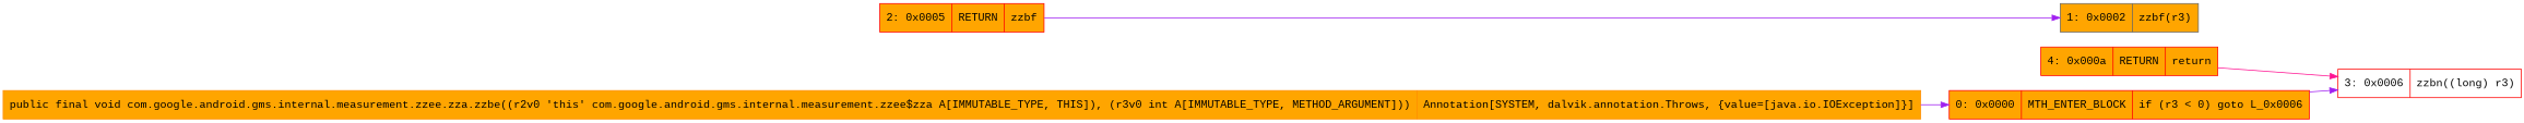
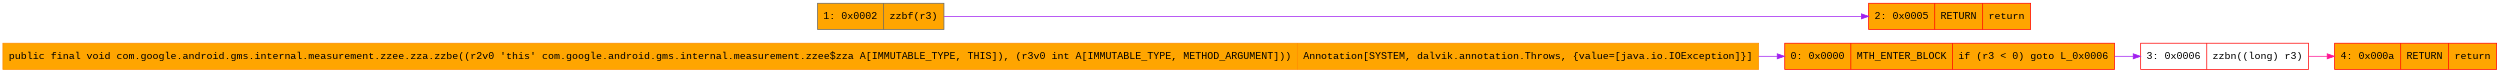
  digraph {
    fontname="Liberation Mono"
    rankdir=LR
    node [color=red fillcolor=orange fontname="Liberation Mono" shape=record style=filled]
    edge [color=purple fontname="Liberation Mono"]
    n1 [label="{0\:\ 0x0000|MTH_ENTER_BLOCK\l|if (r3 \< 0) goto L_0x0006\l}"]
    n2 [fillcolor=white label="{3\:\ 0x0006|zzbn((long) r3)\l}"]
    n3 [color=gray40 label="{1\:\ 0x0002|zzbf(r3)\l}"]
-   n4 [label="{2\:\ 0x0005|RETURN\l|zzbf\l}"]
+   n4 [label="{2\:\ 0x0005|RETURN\l|return\l}"]
    n5 [label="{4\:\ 0x000a|RETURN\l|return\l}"]
    n6 [color=darkorange label="{public final void com.google.android.gms.internal.measurement.zzee.zza.zzbe((r2v0 'this' com.google.android.gms.internal.measurement.zzee$zza A[IMMUTABLE_TYPE, THIS]), (r3v0 int A[IMMUTABLE_TYPE, METHOD_ARGUMENT]))  | Annotation[SYSTEM, dalvik.annotation.Throws, \{value=[java.io.IOException]\}]\l}"]
    n1 -> n2
-   n5 -> n2 [color=deeppink]
-   n4 -> n3
+   n2 -> n5 [color=deeppink]
+   n3 -> n4
    n6 -> n1
  }
